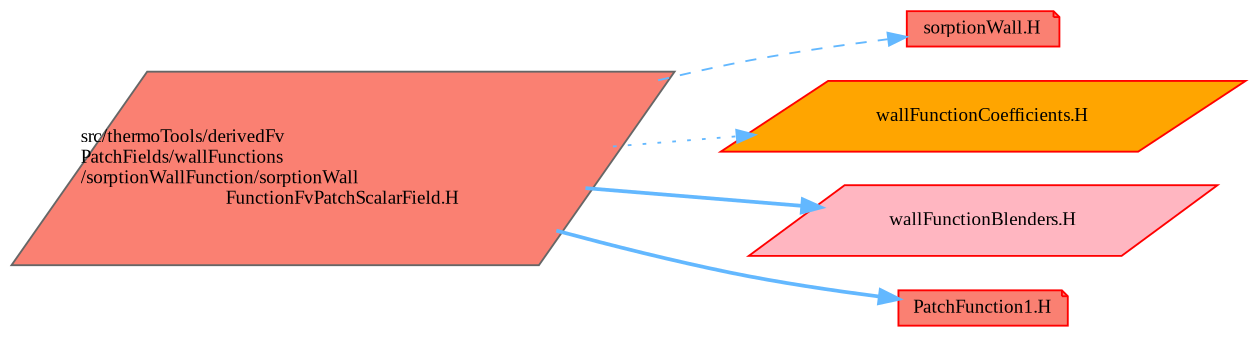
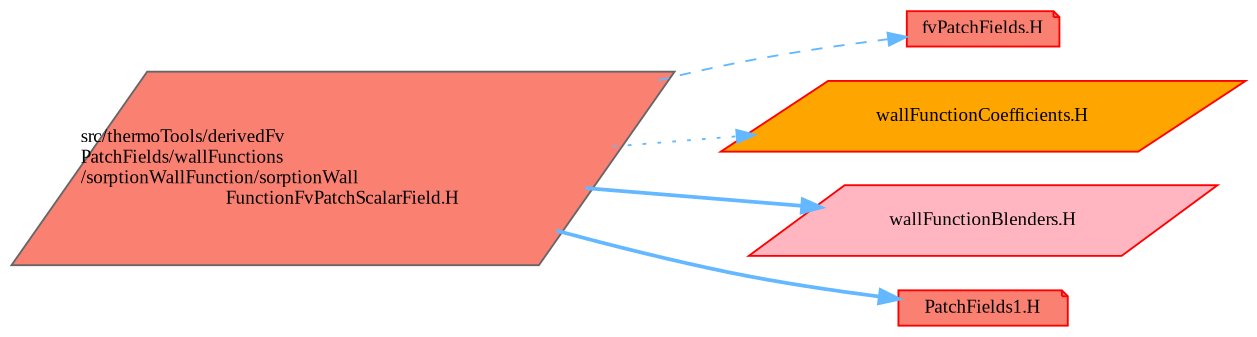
  digraph {
    fontname="Liberation Serif"
    rankdir=LR
    node [color=red fillcolor=salmon fontname="Liberation Serif" fontsize=10 shape=parallelogram style=filled]
    edge [color=steelblue1 fontname="Liberation Serif" fontsize=10 labelfontname=Helvetica labelfontsize=10 style=bold]
    n1 [color=gray40 fontcolor=black height=0.2 label="src/thermoTools/derivedFv\lPatchFields/wallFunctions\l/sorptionWallFunction/sorptionWall\lFunctionFvPatchScalarField.H" width=0.4]
-   n2 [height=0.2 label="sorptionWall.H" shape=note width=0.4]
+   n2 [height=0.2 label="fvPatchFields.H" shape=note width=0.4]
    n3 [fillcolor=orange height=0.2 label="wallFunctionCoefficients.H" width=0.4]
    n4 [fillcolor=lightpink height=0.2 label="wallFunctionBlenders.H" width=0.4]
-   n5 [height=0.2 label="PatchFunction1.H" shape=note width=0.4]
+   n5 [height=0.2 label="PatchFields1.H" shape=note width=0.4]
    n1 -> n2 [style=dashed]
    n1 -> n3 [style=dotted]
    n1 -> n4
    n1 -> n5
  }
